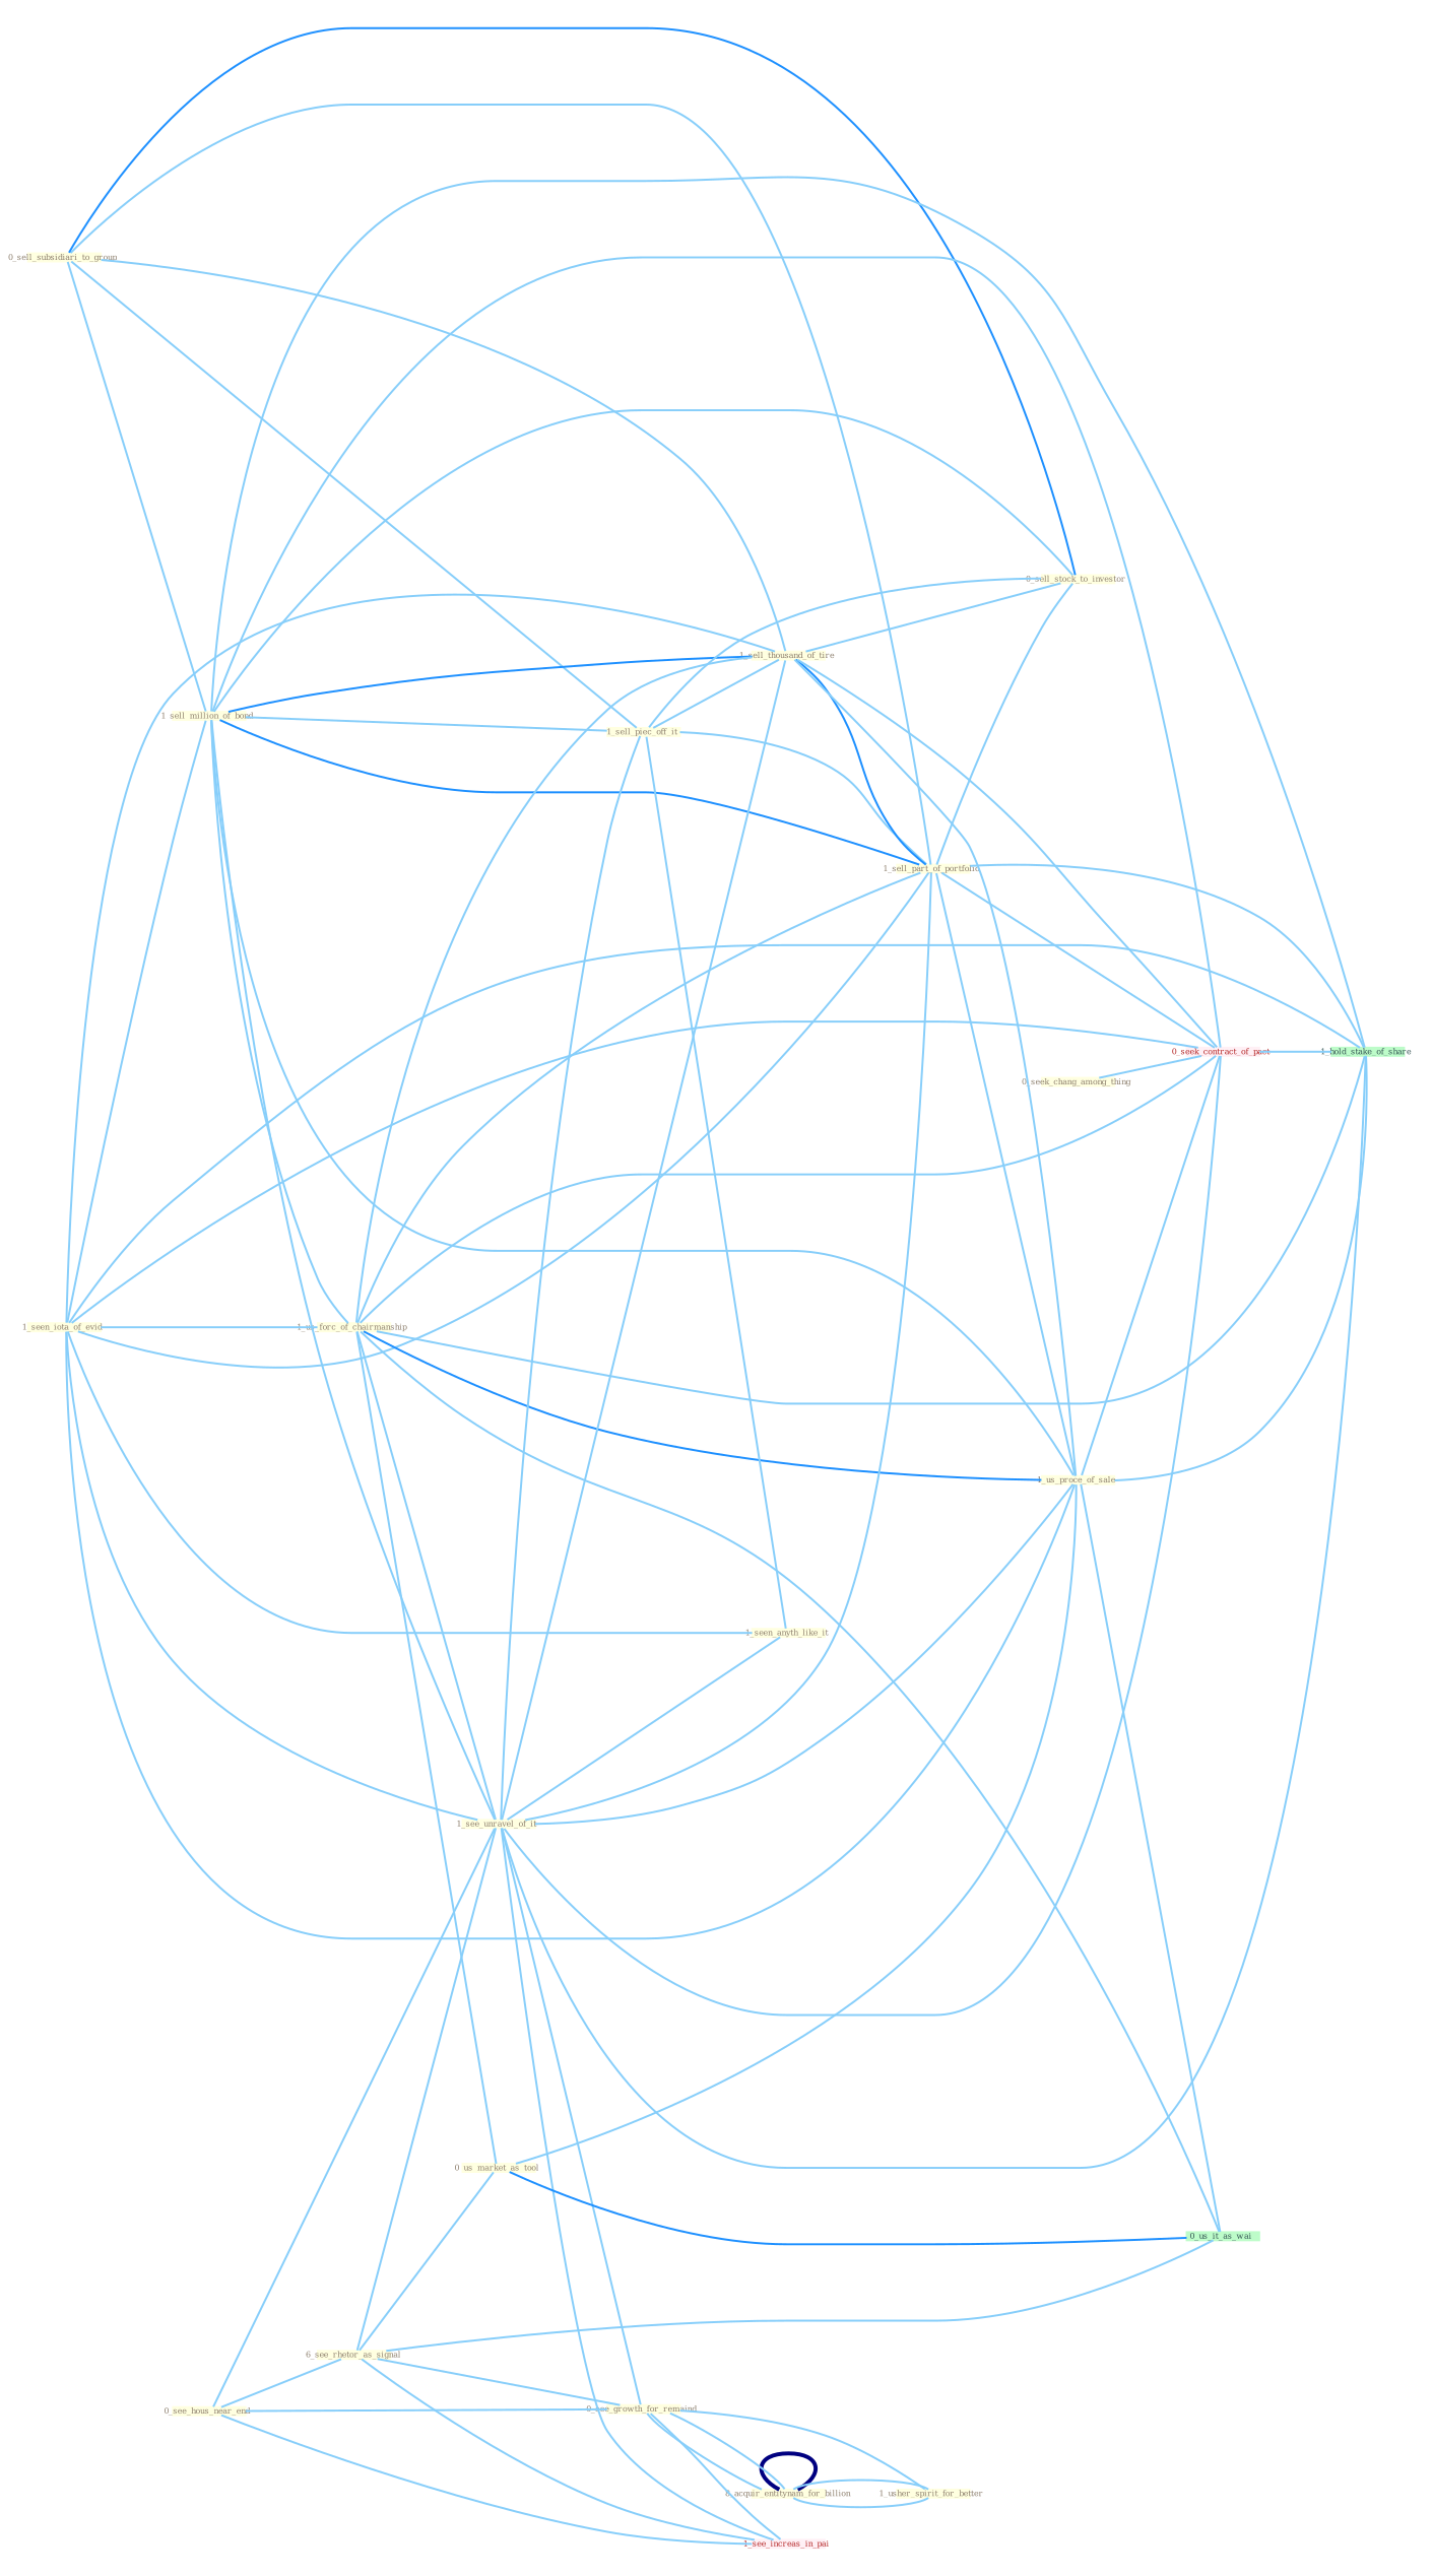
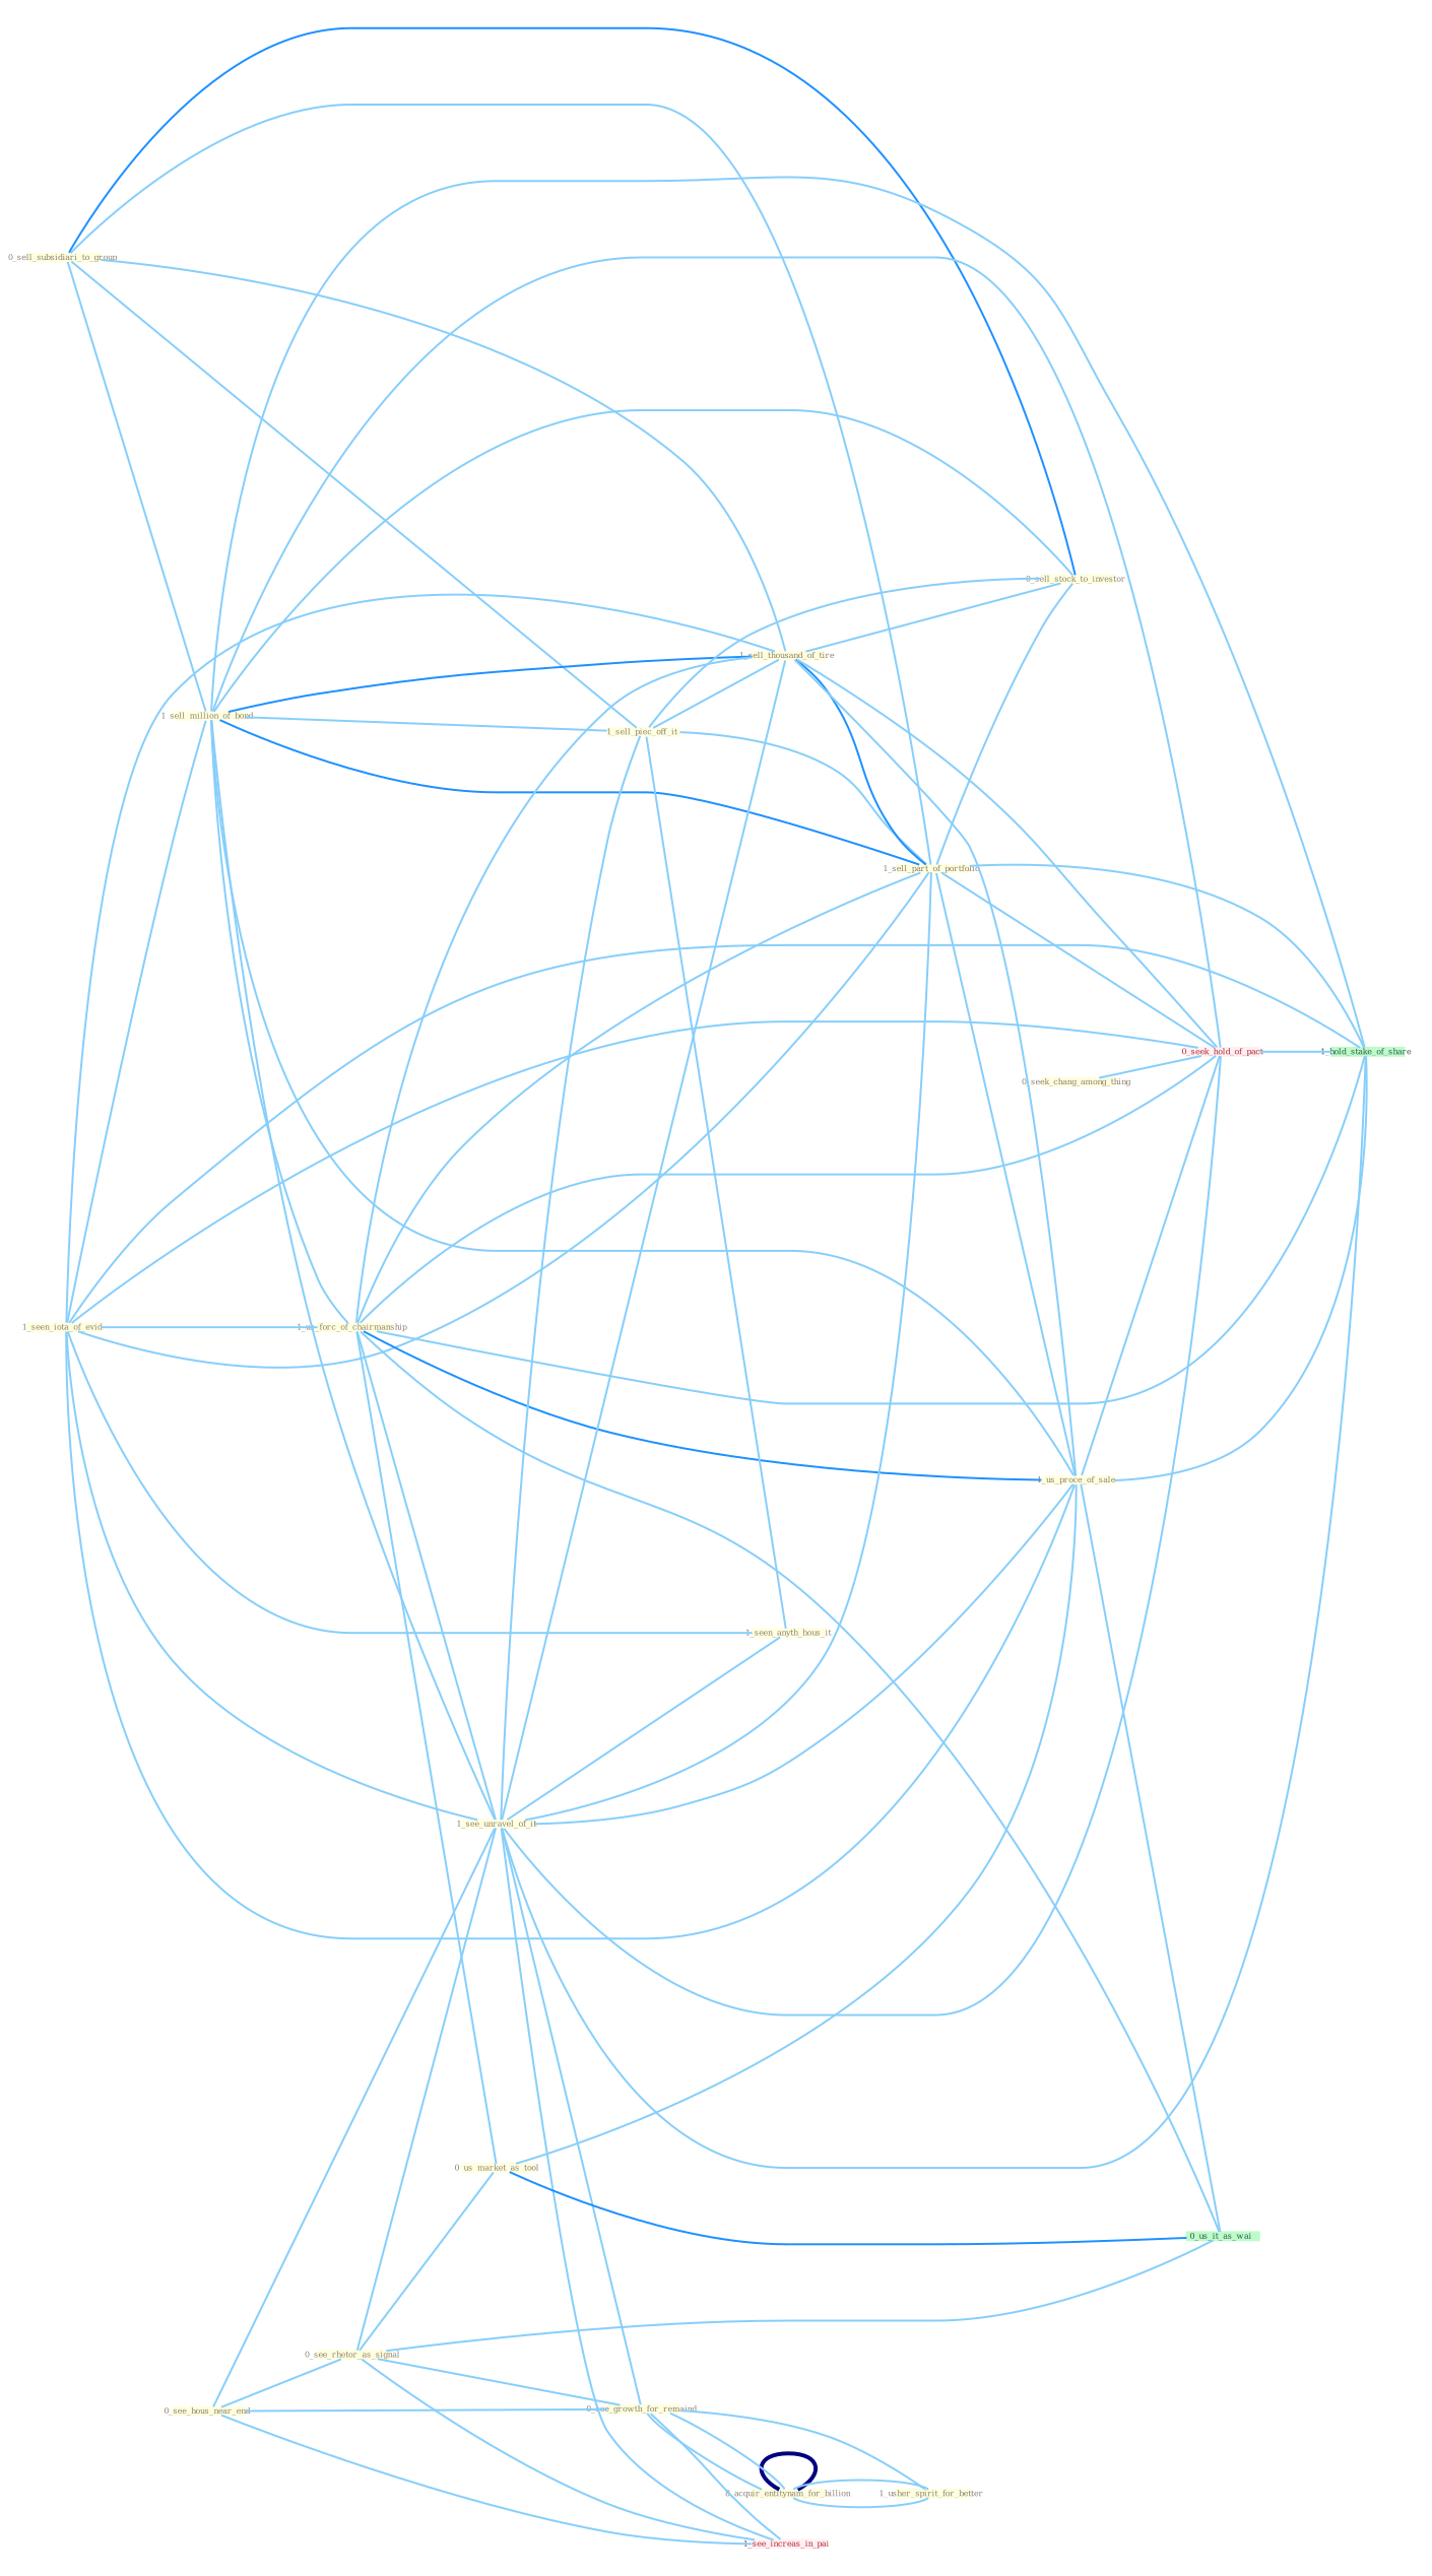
  graph {
    rankdir=LR
    node [color="#ffffe0" fixedsize=true fontcolor="#8b7d6b" fontsize=4 shape=polygon style=filled]
    edge [color="#87cefa" w=1]
    "0_seek_chang_among_thing " [height=.06 width=.5]
    "0_see_hous_near_end " [height=.06 width=.5]
    "1_seen_iota_of_evid " [height=.06 width=.5]
    "0_sell_subsidiari_to_group " [height=.06 width=.5]
-   "0_see_rhetor_as_signal " [height=.06 width=.5 label="6_see_rhetor_as_signal"]
+   "0_see_rhetor_as_signal " [height=.06 width=.5]
    "1_sell_million_of_bond " [height=.06 width=.5]
    "1_us_forc_of_chairmanship " [height=.06 width=.5]
    "1_see_unravel_of_it " [height=.06 width=.5]
    n9 [height=.06 label="8_acquir_entitynam_for_billion" width=.5]
    "0_us_market_as_tool " [height=.06 width=.5]
    "1_sell_piec_off_it " [height=.06 width=.5]
    "1_sell_thousand_of_tire " [height=.06 width=.5]
    "1_sell_part_of_portfolio " [height=.06 width=.5]
-   "1_seen_anyth_like_it " [height=.06 width=.5]
+   "1_seen_anyth_like_it " [height=.06 width=.5 label="1_seen_anyth_hous_it"]
    "0_see_growth_for_remaind " [height=.06 width=.5]
    "1_us_proce_of_sale " [height=.06 width=.5]
    "0_sell_stock_to_investor " [height=.06 width=.5]
    "1_usher_spirit_for_better " [height=.06 width=.5]
-   "0_seek_contract_of_pact " [color="#fff0f5" fontcolor="#b22222" height=.06 width=.5]
+   "0_seek_contract_of_pact " [color="#fff0f5" fontcolor="#b22222" height=.06 width=.5 label="0_seek_hold_of_pact"]
    "1_see_increas_in_pai " [color="#fff0f5" fontcolor="#b22222" height=.06 width=.5]
    "1_hold_stake_of_share " [color="#BDFCC9" fontcolor="#2f4f4f" height=.06 width=.5]
    "0_us_it_as_wai " [color="#BDFCC9" fontcolor="#2f4f4f" height=.06 width=.5]
    subgraph sub_1 {
      "0_seek_chang_among_thing "
      "0_see_hous_near_end "
      "1_seen_iota_of_evid "
      "0_sell_subsidiari_to_group "
      "0_see_rhetor_as_signal "
      "1_sell_million_of_bond "
      "1_us_forc_of_chairmanship "
      "1_see_unravel_of_it "
      n9
      "0_us_market_as_tool "
      "1_sell_piec_off_it "
      "1_sell_thousand_of_tire "
      "1_sell_part_of_portfolio "
      "1_seen_anyth_like_it "
      "0_see_growth_for_remaind "
      "1_us_proce_of_sale "
      "0_sell_stock_to_investor "
      "1_usher_spirit_for_better "
    }
    subgraph sub_2 {
      "0_seek_contract_of_pact "
      "1_see_increas_in_pai "
    }
    "0_seek_chang_among_thing " -- "0_seek_contract_of_pact "
    "0_see_hous_near_end " -- "0_see_rhetor_as_signal "
    "0_see_hous_near_end " -- "1_see_unravel_of_it "
    "0_see_hous_near_end " -- "0_see_growth_for_remaind "
    "0_see_hous_near_end " -- "1_see_increas_in_pai "
    "1_seen_iota_of_evid " -- "1_sell_million_of_bond "
    "1_seen_iota_of_evid " -- "1_us_forc_of_chairmanship "
    "1_seen_iota_of_evid " -- "1_see_unravel_of_it "
    "1_seen_iota_of_evid " -- "1_sell_thousand_of_tire "
    "1_seen_iota_of_evid " -- "1_sell_part_of_portfolio "
    "1_seen_iota_of_evid " -- "1_seen_anyth_like_it "
    "1_seen_iota_of_evid " -- "1_us_proce_of_sale "
    "1_seen_iota_of_evid " -- "0_seek_contract_of_pact "
    "1_seen_iota_of_evid " -- "1_hold_stake_of_share "
    "0_sell_subsidiari_to_group " -- "1_sell_million_of_bond "
    "0_sell_subsidiari_to_group " -- "1_sell_piec_off_it "
    "0_sell_subsidiari_to_group " -- "1_sell_thousand_of_tire "
    "0_sell_subsidiari_to_group " -- "1_sell_part_of_portfolio "
    "0_sell_subsidiari_to_group " -- "0_sell_stock_to_investor " [color="#1e90ff" w=2]
    "0_see_rhetor_as_signal " -- "1_see_unravel_of_it "
    "0_see_rhetor_as_signal " -- "0_us_market_as_tool "
    "0_see_rhetor_as_signal " -- "0_see_growth_for_remaind "
    "0_see_rhetor_as_signal " -- "1_see_increas_in_pai "
    "0_see_rhetor_as_signal " -- "0_us_it_as_wai "
    "1_sell_million_of_bond " -- "1_us_forc_of_chairmanship "
    "1_sell_million_of_bond " -- "1_see_unravel_of_it "
    "1_sell_million_of_bond " -- "1_sell_piec_off_it "
    "1_sell_million_of_bond " -- "1_sell_thousand_of_tire " [color="#1e90ff" w=2]
    "1_sell_million_of_bond " -- "1_sell_part_of_portfolio " [color="#1e90ff" w=2]
    "1_sell_million_of_bond " -- "1_us_proce_of_sale "
    "1_sell_million_of_bond " -- "0_sell_stock_to_investor "
    "1_sell_million_of_bond " -- "0_seek_contract_of_pact "
    "1_sell_million_of_bond " -- "1_hold_stake_of_share "
    "1_us_forc_of_chairmanship " -- "1_see_unravel_of_it "
    "1_us_forc_of_chairmanship " -- "0_us_market_as_tool "
    "1_us_forc_of_chairmanship " -- "1_sell_thousand_of_tire "
    "1_us_forc_of_chairmanship " -- "1_sell_part_of_portfolio "
    "1_us_forc_of_chairmanship " -- "1_us_proce_of_sale " [color="#1e90ff" w=2]
    "1_us_forc_of_chairmanship " -- "0_seek_contract_of_pact "
    "1_us_forc_of_chairmanship " -- "1_hold_stake_of_share "
    "1_us_forc_of_chairmanship " -- "0_us_it_as_wai "
    "1_see_unravel_of_it " -- "1_sell_piec_off_it "
    "1_see_unravel_of_it " -- "1_sell_thousand_of_tire "
    "1_see_unravel_of_it " -- "1_sell_part_of_portfolio "
    "1_see_unravel_of_it " -- "1_seen_anyth_like_it "
    "1_see_unravel_of_it " -- "0_see_growth_for_remaind "
    "1_see_unravel_of_it " -- "1_us_proce_of_sale "
    "1_see_unravel_of_it " -- "0_seek_contract_of_pact "
    "1_see_unravel_of_it " -- "1_see_increas_in_pai "
    "1_see_unravel_of_it " -- "1_hold_stake_of_share "
    n9 -- n9 [color="#000080" style=bold w=4]
    n9 -- "0_see_growth_for_remaind "
    n9 -- "1_usher_spirit_for_better "
    "0_us_market_as_tool " -- "1_us_proce_of_sale "
    "0_us_market_as_tool " -- "0_us_it_as_wai " [color="#1e90ff" w=2]
    "1_sell_piec_off_it " -- "1_sell_thousand_of_tire "
    "1_sell_piec_off_it " -- "1_sell_part_of_portfolio "
    "1_sell_piec_off_it " -- "1_seen_anyth_like_it "
    "1_sell_piec_off_it " -- "0_sell_stock_to_investor "
    "1_sell_thousand_of_tire " -- "1_sell_part_of_portfolio " [color="#1e90ff" w=2]
    "1_sell_thousand_of_tire " -- "1_us_proce_of_sale "
    "1_sell_thousand_of_tire " -- "0_sell_stock_to_investor "
    "1_sell_thousand_of_tire " -- "0_seek_contract_of_pact "
    "1_sell_part_of_portfolio " -- "1_us_proce_of_sale "
    "1_sell_part_of_portfolio " -- "0_sell_stock_to_investor "
    "1_sell_part_of_portfolio " -- "0_seek_contract_of_pact "
    "1_sell_part_of_portfolio " -- "1_hold_stake_of_share "
    "0_see_growth_for_remaind " -- n9
    "0_see_growth_for_remaind " -- "1_usher_spirit_for_better "
    "0_see_growth_for_remaind " -- "1_see_increas_in_pai "
    "1_us_proce_of_sale " -- "0_seek_contract_of_pact "
    "1_us_proce_of_sale " -- "1_hold_stake_of_share "
    "1_us_proce_of_sale " -- "0_us_it_as_wai "
    "1_usher_spirit_for_better " -- n9
    "0_seek_contract_of_pact " -- "1_hold_stake_of_share "
  }
